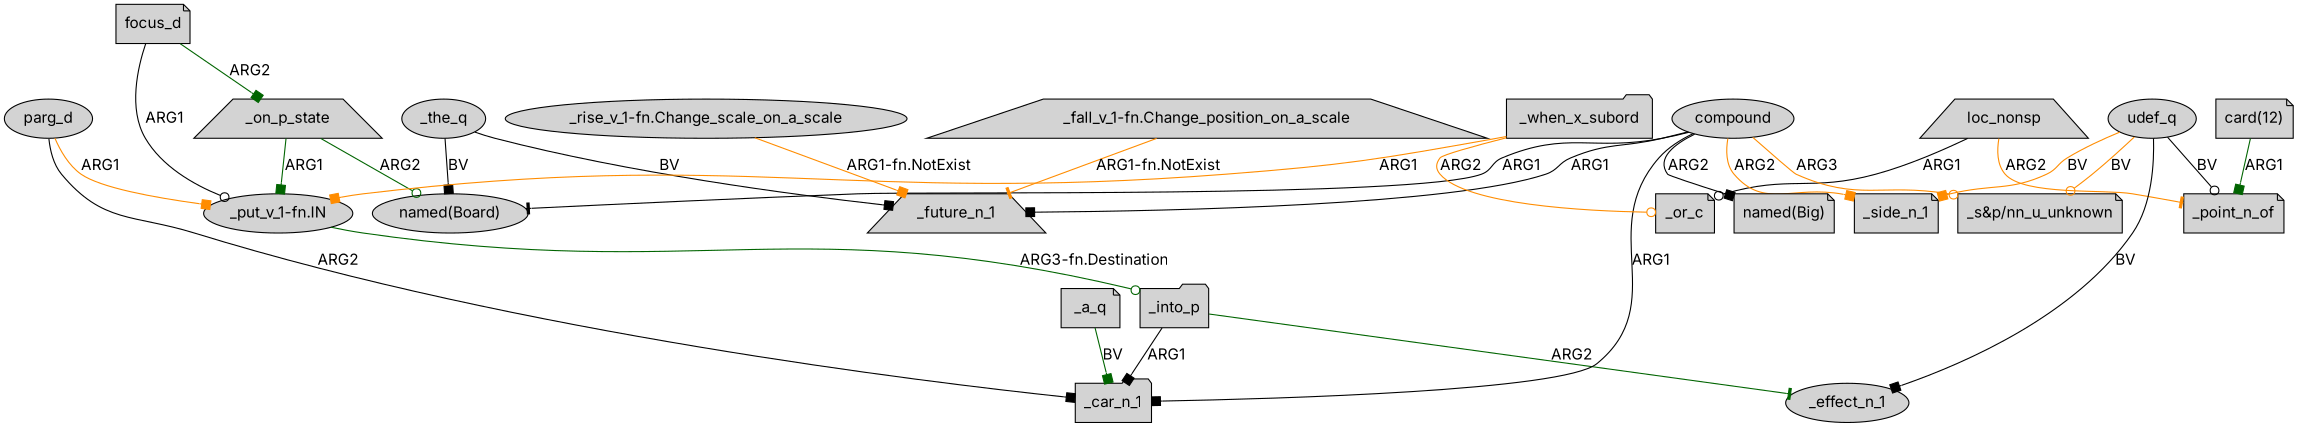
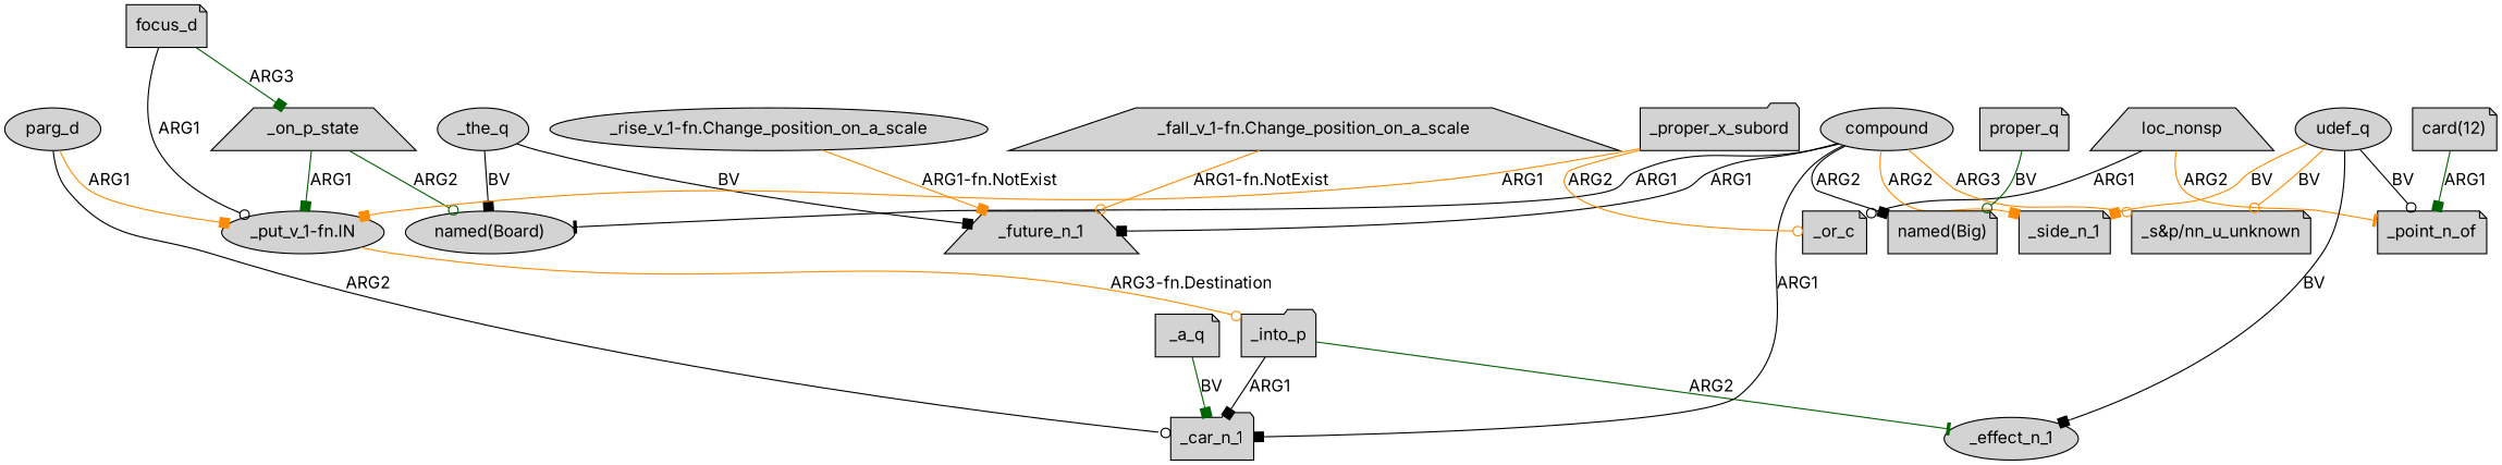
  digraph {
    fontname=Inter
    node [fontname=Inter shape=note style=filled]
    edge [arrowhead=box color=black fontname=Inter]
    "_put_v_1-fn.IN" [shape=ellipse]
    _into_p [shape=folder]
    _car_n_1 [shape=folder]
    _effect_n_1 [shape=ellipse]
    parg_d [shape=ellipse]
    _the_q [shape=ellipse]
    "named(Board)" [shape=ellipse]
    _future_n_1 [shape=trapezium]
    loc_nonsp [shape=trapezium]
    _point_n_of
    _or_c
    compound [shape=ellipse]
    "_s&p/nn_u_unknown"
    _side_n_1
    "named(Big)"
    udef_q [shape=ellipse]
-   "_rise_v_1-fn.Change_position_on_a_scale" [shape=ellipse label="_rise_v_1-fn.Change_scale_on_a_scale"]
+   "_rise_v_1-fn.Change_position_on_a_scale" [shape=ellipse]
    focus_d
    _on_p_state [shape=trapezium]
-   _when_x_subord [shape=folder]
+   _when_x_subord [shape=folder label=_proper_x_subord]
    "card(12)"
    _a_q
    "_fall_v_1-fn.Change_position_on_a_scale" [shape=trapezium]
-   "_put_v_1-fn.IN" -> _into_p [arrowhead=odot color=darkgreen label="ARG3-fn.Destination"]
+   proper_q
+   "_put_v_1-fn.IN" -> _into_p [arrowhead=odot color=darkorange label="ARG3-fn.Destination"]
    _into_p -> _car_n_1 [label=ARG1]
    _into_p -> _effect_n_1 [arrowhead=tee color=darkgreen label=ARG2]
    parg_d -> "_put_v_1-fn.IN" [color=darkorange label=ARG1]
-   parg_d -> _car_n_1 [label=ARG2]
+   parg_d -> _car_n_1 [arrowhead=odot label=ARG2]
    _the_q -> "named(Board)" [label=BV]
    _the_q -> _future_n_1 [label=BV]
    loc_nonsp -> _point_n_of [arrowhead=tee color=darkorange label=ARG2]
    loc_nonsp -> _or_c [arrowhead=odot label=ARG1]
    compound -> _car_n_1 [label=ARG1]
    compound -> "named(Board)" [arrowhead=tee label=ARG1]
    compound -> _future_n_1 [label=ARG1]
    compound -> "_s&p/nn_u_unknown" [arrowhead=odot color=darkorange label=ARG3]
    compound -> _side_n_1 [color=darkorange label=ARG2]
    compound -> "named(Big)" [label=ARG2]
    udef_q -> _effect_n_1 [label=BV]
    udef_q -> _point_n_of [arrowhead=odot label=BV]
    udef_q -> "_s&p/nn_u_unknown" [arrowhead=odot color=darkorange label=BV]
    udef_q -> _side_n_1 [color=darkorange label=BV]
    "_rise_v_1-fn.Change_position_on_a_scale" -> _future_n_1 [color=darkorange label="ARG1-fn.NotExist"]
    focus_d -> "_put_v_1-fn.IN" [arrowhead=odot label=ARG1]
-   focus_d -> _on_p_state [color=darkgreen label=ARG2]
+   focus_d -> _on_p_state [color=darkgreen label=ARG3]
    _on_p_state -> "_put_v_1-fn.IN" [color=darkgreen label=ARG1]
    _on_p_state -> "named(Board)" [arrowhead=odot color=darkgreen label=ARG2]
    _when_x_subord -> "_put_v_1-fn.IN" [color=darkorange label=ARG1]
    _when_x_subord -> _or_c [arrowhead=odot color=darkorange label=ARG2]
    "card(12)" -> _point_n_of [color=darkgreen label=ARG1]
    _a_q -> _car_n_1 [color=darkgreen label=BV]
-   "_fall_v_1-fn.Change_position_on_a_scale" -> _future_n_1 [arrowhead=tee color=darkorange label="ARG1-fn.NotExist"]
+   "_fall_v_1-fn.Change_position_on_a_scale" -> _future_n_1 [arrowhead=odot color=darkorange label="ARG1-fn.NotExist"]
+   proper_q -> "named(Big)" [arrowhead=odot color=darkgreen label=BV]
  }
